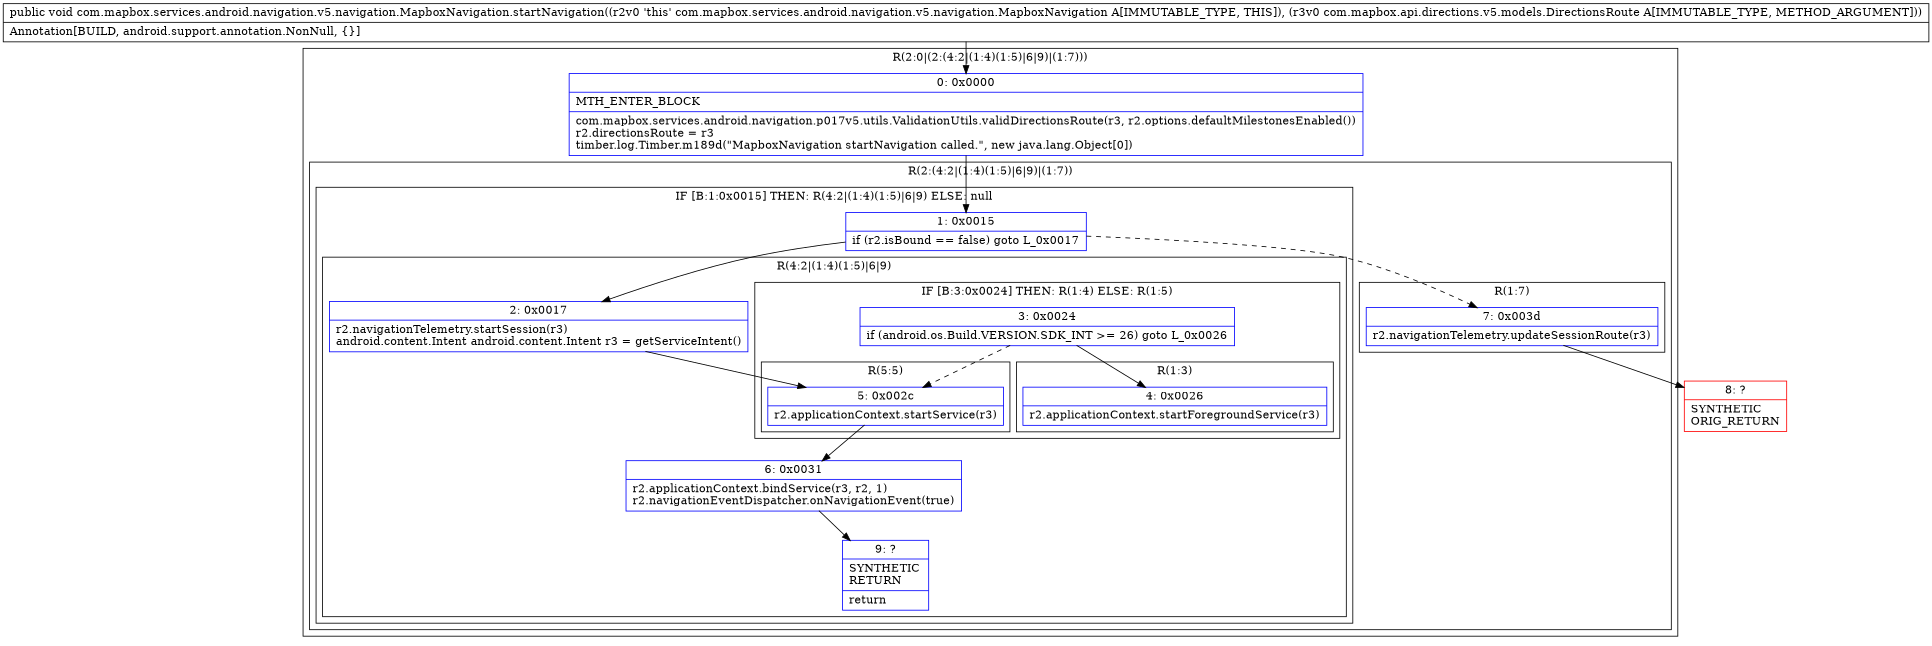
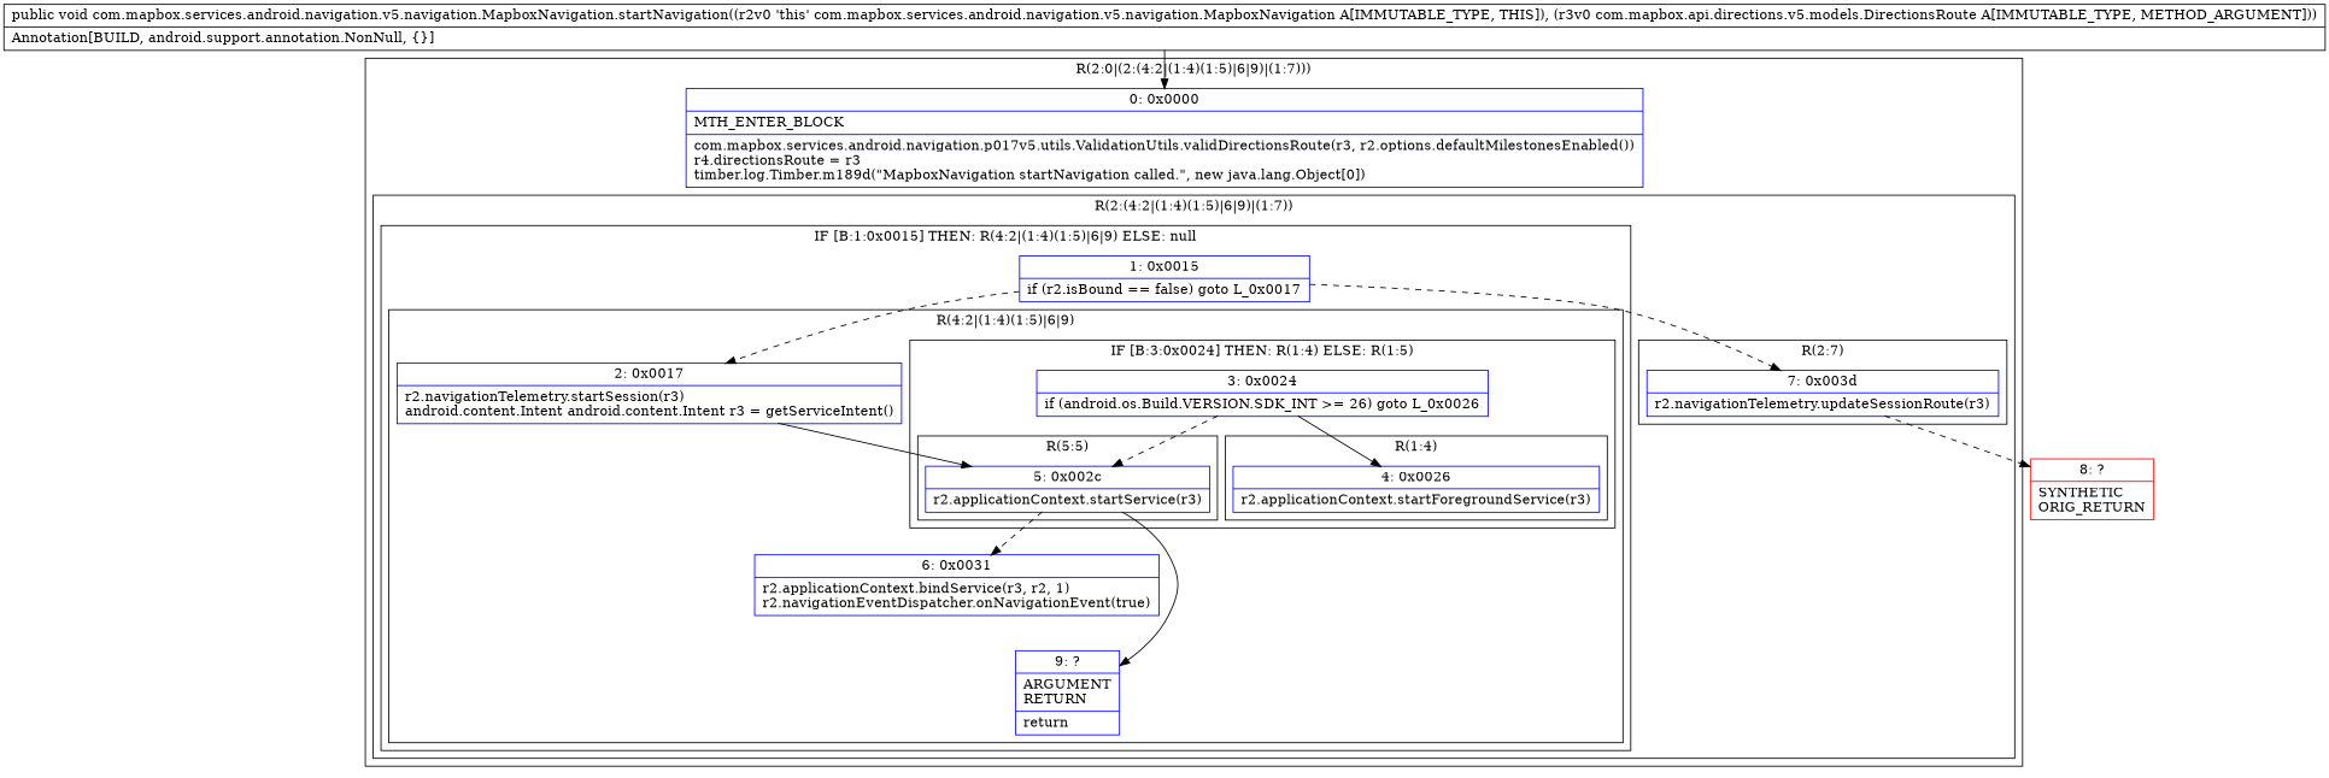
  digraph {
    node [color=blue shape=record]
    n1 [label="{4\:\ 0x0026|r2.applicationContext.startForegroundService(r3)\l}"]
    n2 [label="{5\:\ 0x002c|r2.applicationContext.startService(r3)\l}"]
    n3 [label="{3\:\ 0x0024|if (android.os.Build.VERSION.SDK_INT \>= 26) goto L_0x0026\l}"]
    n4 [label="{2\:\ 0x0017|r2.navigationTelemetry.startSession(r3)\landroid.content.Intent android.content.Intent r3 = getServiceIntent()\l}"]
    n5 [label="{6\:\ 0x0031|r2.applicationContext.bindService(r3, r2, 1)\lr2.navigationEventDispatcher.onNavigationEvent(true)\l}"]
-   n6 [label="{9\:\ ?|SYNTHETIC\lRETURN\l|return\l}"]
+   n6 [label="{9\:\ ?|ARGUMENT\lRETURN\l|return\l}"]
    n7 [label="{1\:\ 0x0015|if (r2.isBound == false) goto L_0x0017\l}"]
    n8 [label="{7\:\ 0x003d|r2.navigationTelemetry.updateSessionRoute(r3)\l}"]
-   n9 [label="{0\:\ 0x0000|MTH_ENTER_BLOCK\l|com.mapbox.services.android.navigation.p017v5.utils.ValidationUtils.validDirectionsRoute(r3, r2.options.defaultMilestonesEnabled())\lr2.directionsRoute = r3\ltimber.log.Timber.m189d(\"MapboxNavigation startNavigation called.\", new java.lang.Object[0])\l}"]
+   n9 [label="{0\:\ 0x0000|MTH_ENTER_BLOCK\l|com.mapbox.services.android.navigation.p017v5.utils.ValidationUtils.validDirectionsRoute(r3, r2.options.defaultMilestonesEnabled())\lr4.directionsRoute = r3\ltimber.log.Timber.m189d(\"MapboxNavigation startNavigation called.\", new java.lang.Object[0])\l}"]
    n10 [color=red label="{8\:\ ?|SYNTHETIC\lORIG_RETURN\l}"]
    n11 [label="{public void com.mapbox.services.android.navigation.v5.navigation.MapboxNavigation.startNavigation((r2v0 'this' com.mapbox.services.android.navigation.v5.navigation.MapboxNavigation A[IMMUTABLE_TYPE, THIS]), (r3v0 com.mapbox.api.directions.v5.models.DirectionsRoute A[IMMUTABLE_TYPE, METHOD_ARGUMENT]))  | Annotation[BUILD, android.support.annotation.NonNull, \{\}]\l}" color=""]
    subgraph cluster_1 {
      label="R(2:0|(2:(4:2|(1:4)(1:5)|6|9)|(1:7)))"
      n9
      subgraph cluster_2 {
        label="R(2:(4:2|(1:4)(1:5)|6|9)|(1:7))"
        subgraph cluster_3 {
          label="IF [B:1:0x0015] THEN: R(4:2|(1:4)(1:5)|6|9) ELSE: null"
          n7
          subgraph cluster_4 {
            label="R(4:2|(1:4)(1:5)|6|9)"
            n4
            n5
            n6
            subgraph cluster_5 {
              label="IF [B:3:0x0024] THEN: R(1:4) ELSE: R(1:5)"
              n3
              subgraph cluster_6 {
-               label="R(1:3)"
+               label="R(1:4)"
                n1
              }
              subgraph cluster_7 {
                label="R(5:5)"
                n2
              }
            }
          }
        }
        subgraph cluster_8 {
-         label="R(1:7)"
+         label="R(2:7)"
          n8
        }
      }
    }
-   n2 -> n5
+   n2 -> n5 [style=dashed]
    n3 -> n1
    n3 -> n2 [style=dashed]
    n4 -> n2
-   n5 -> n6
-   n7 -> n4
+   n2 -> n6
+   n7 -> n4 [style=dashed]
    n7 -> n8 [style=dashed]
-   n8 -> n10
-   n9 -> n7
+   n8 -> n10 [style=dashed]
    n11 -> n9
  }
